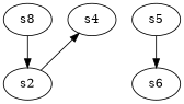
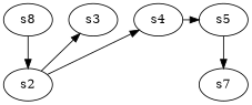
  digraph {
    node [player=1]
    n1 [label=s8]
    s2 [player=0]
+   s3
    s4 [player=0]
    s5
-   s6 [player=0]
+   s6 [player=0 label=s7]
    n1 -> s2
+   s2 -> s3 [constraint="time == 3"]
    s2 -> s4 [constraint="time % 5 == 0"]
+   s4 -> s5 [constraint="time % 5 == 1"]
    s5 -> s6
  }
